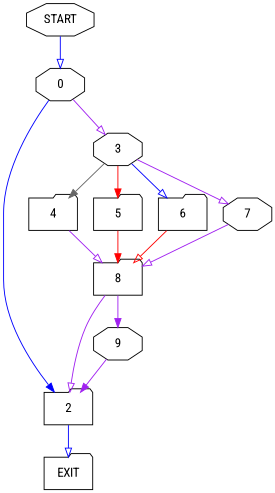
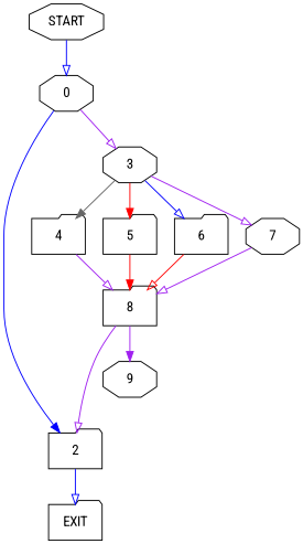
  digraph {
    fontname="Roboto Condensed"
    node [fontname="Roboto Condensed" shape=folder]
    edge [arrowhead=onormal color=purple fontname="Roboto Condensed"]
    n1 [label=START shape=octagon]
    n2 [label=0 shape=octagon]
    2
    3 [shape=octagon]
    n5 [label=EXIT]
    4
    5
    6
    7 [shape=octagon]
    8
    9 [shape=octagon]
    n1 -> n2 [color=blue]
    n2 -> 2 [arrowhead=normal color=blue]
    n2 -> 3
    2 -> n5 [color=blue]
    3 -> 4 [arrowhead=normal color=gray40]
    3 -> 5 [arrowhead=normal color=red]
    3 -> 6 [color=blue]
    3 -> 7
    4 -> 8
    5 -> 8 [arrowhead=normal color=red]
    6 -> 8 [color=red]
    7 -> 8
    8 -> 2
    8 -> 9 [arrowhead=normal]
-   9 -> 2 [arrowhead=normal]
  }
